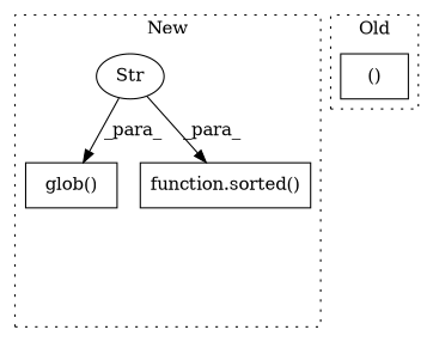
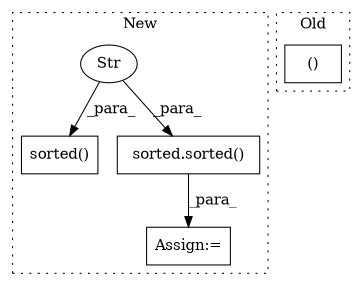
  digraph {
    node [a=75 shape=box]
-   n1 [l="16,1" label="glob()" s="1723,1756"]
+   n1 [l="16,1" label="sorted()" s="1723,1756"]
    n2 [a=66 l=17 label=Str s=1739 shape=ellipse]
-   n3 [l="7,1" label="function.sorted()" s="1716,1757"]
+   n3 [l="7,1" label="sorted.sorted()" s="1716,1757"]
+   n4 [a=68 l=3 label="Assign:=" s=1713]
    n5 [a=54 l=32 label="()" s=1938]
    subgraph cluster_1 {
      label=New
      style=dotted
      n1
      n2
      n3
+     n4
    }
    subgraph cluster_2 {
      label=Old
      style=dotted
      n5
    }
    n2 -> n1 [label=_para_]
    n2 -> n3 [label=_para_]
+   n3 -> n4 [label=_para_]
  }
